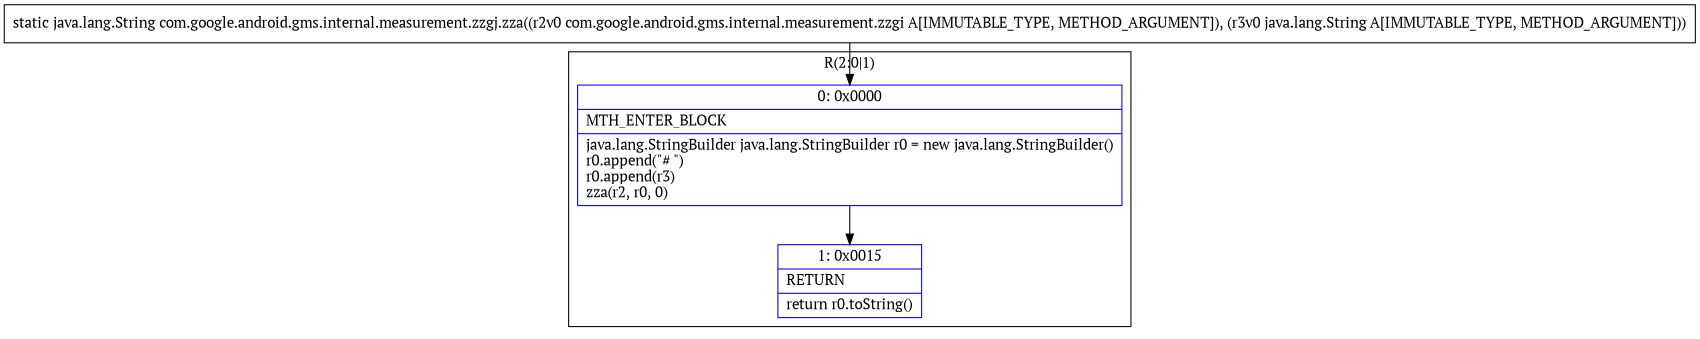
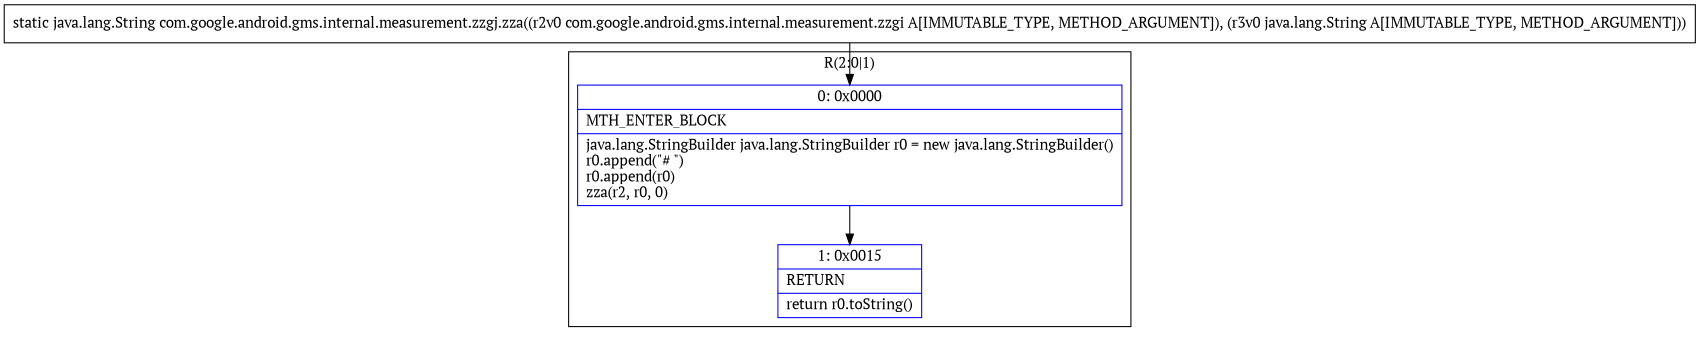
  digraph {
    fontname="PT Serif"
    node [color=blue shape=record fontname="PT Serif"]
    edge [fontname="PT Serif"]
-   n1 [label="{0\:\ 0x0000|MTH_ENTER_BLOCK\l|java.lang.StringBuilder java.lang.StringBuilder r0 = new java.lang.StringBuilder()\lr0.append(\"# \")\lr0.append(r3)\lzza(r2, r0, 0)\l}"]
+   n1 [label="{0\:\ 0x0000|MTH_ENTER_BLOCK\l|java.lang.StringBuilder java.lang.StringBuilder r0 = new java.lang.StringBuilder()\lr0.append(\"# \")\lr0.append(r0)\lzza(r2, r0, 0)\l}"]
    n2 [label="{1\:\ 0x0015|RETURN\l|return r0.toString()\l}"]
    n3 [label="{static java.lang.String com.google.android.gms.internal.measurement.zzgj.zza((r2v0 com.google.android.gms.internal.measurement.zzgi A[IMMUTABLE_TYPE, METHOD_ARGUMENT]), (r3v0 java.lang.String A[IMMUTABLE_TYPE, METHOD_ARGUMENT])) }" color=""]
    subgraph cluster_1 {
      label="R(2:0|1)"
      n1
      n2
    }
    n1 -> n2
    n3 -> n1
  }
